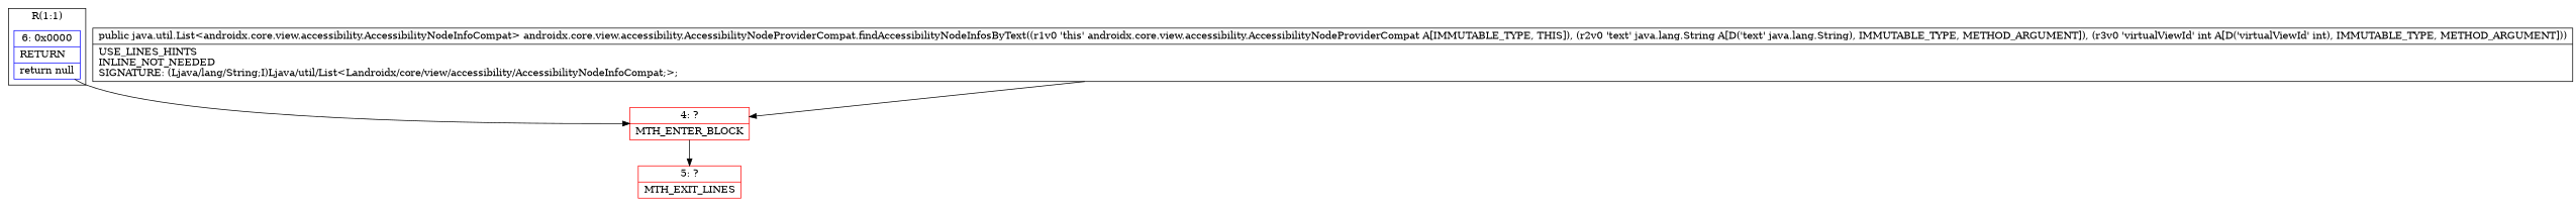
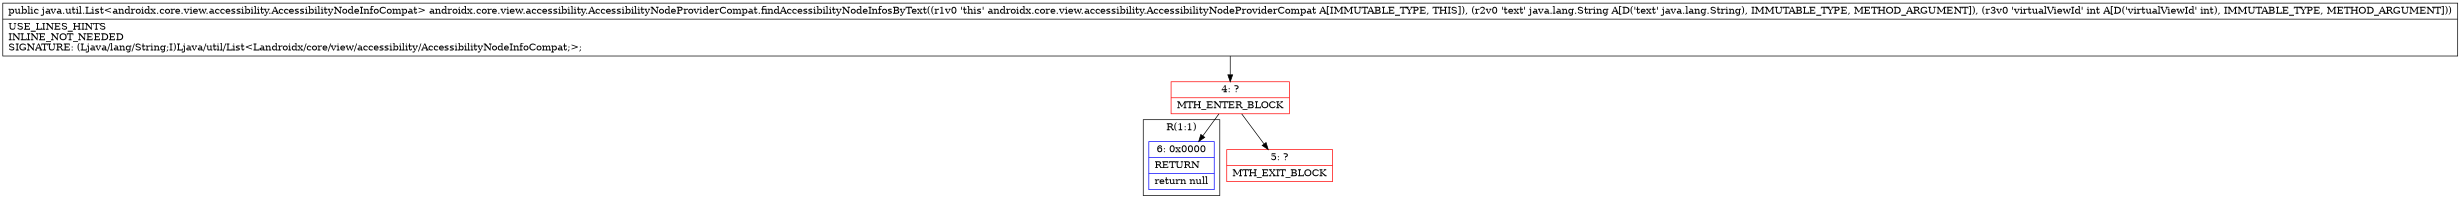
  digraph {
    node [color=red shape=record]
    n1 [color=blue label="{6\:\ 0x0000|RETURN\l|return null\l}"]
-   n2 [label="{5\:\ ?|MTH_EXIT_LINES\l}"]
+   n2 [label="{5\:\ ?|MTH_EXIT_BLOCK\l}"]
    n3 [label="{4\:\ ?|MTH_ENTER_BLOCK\l}"]
    n4 [label="{public java.util.List\<androidx.core.view.accessibility.AccessibilityNodeInfoCompat\> androidx.core.view.accessibility.AccessibilityNodeProviderCompat.findAccessibilityNodeInfosByText((r1v0 'this' androidx.core.view.accessibility.AccessibilityNodeProviderCompat A[IMMUTABLE_TYPE, THIS]), (r2v0 'text' java.lang.String A[D('text' java.lang.String), IMMUTABLE_TYPE, METHOD_ARGUMENT]), (r3v0 'virtualViewId' int A[D('virtualViewId' int), IMMUTABLE_TYPE, METHOD_ARGUMENT]))  | USE_LINES_HINTS\lINLINE_NOT_NEEDED\lSIGNATURE: (Ljava\/lang\/String;I)Ljava\/util\/List\<Landroidx\/core\/view\/accessibility\/AccessibilityNodeInfoCompat;\>;\l}" color=""]
    subgraph cluster_1 {
      label="R(1:1)"
      n1
    }
-   n1 -> n3
+   n3 -> n1
    n3 -> n2
    n4 -> n3
  }
